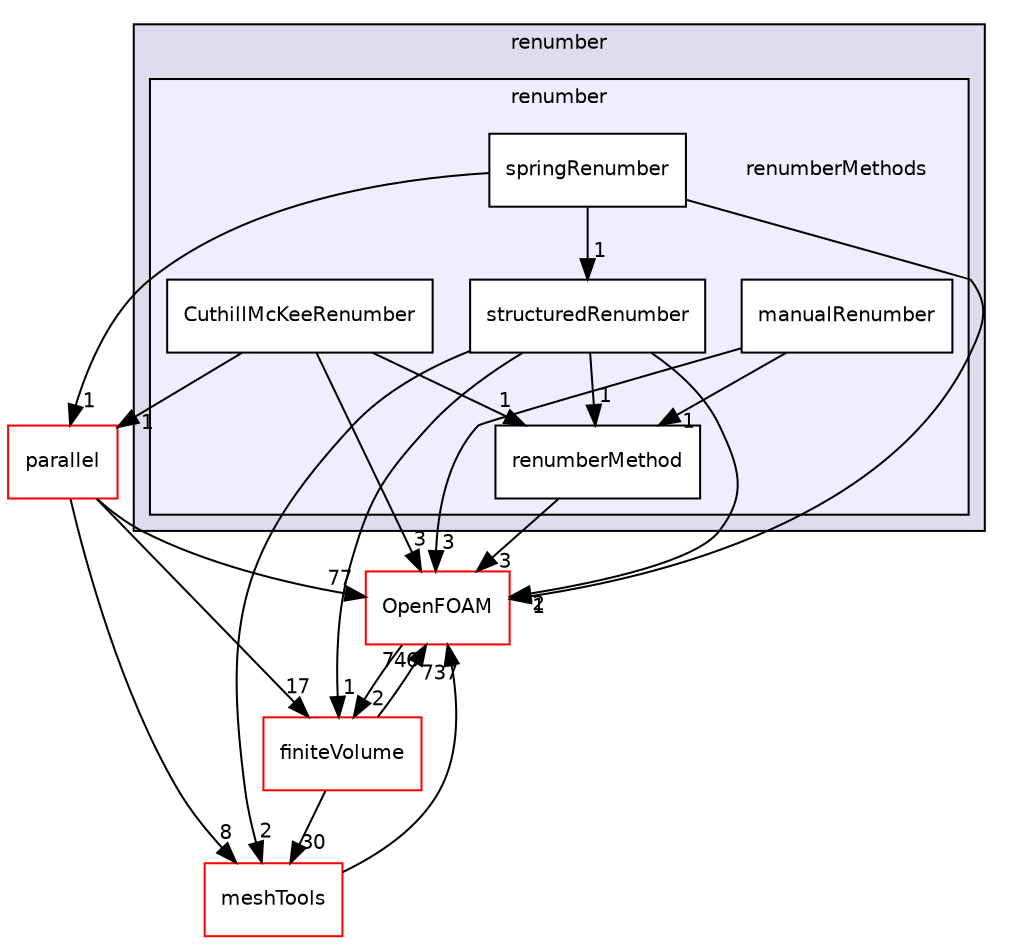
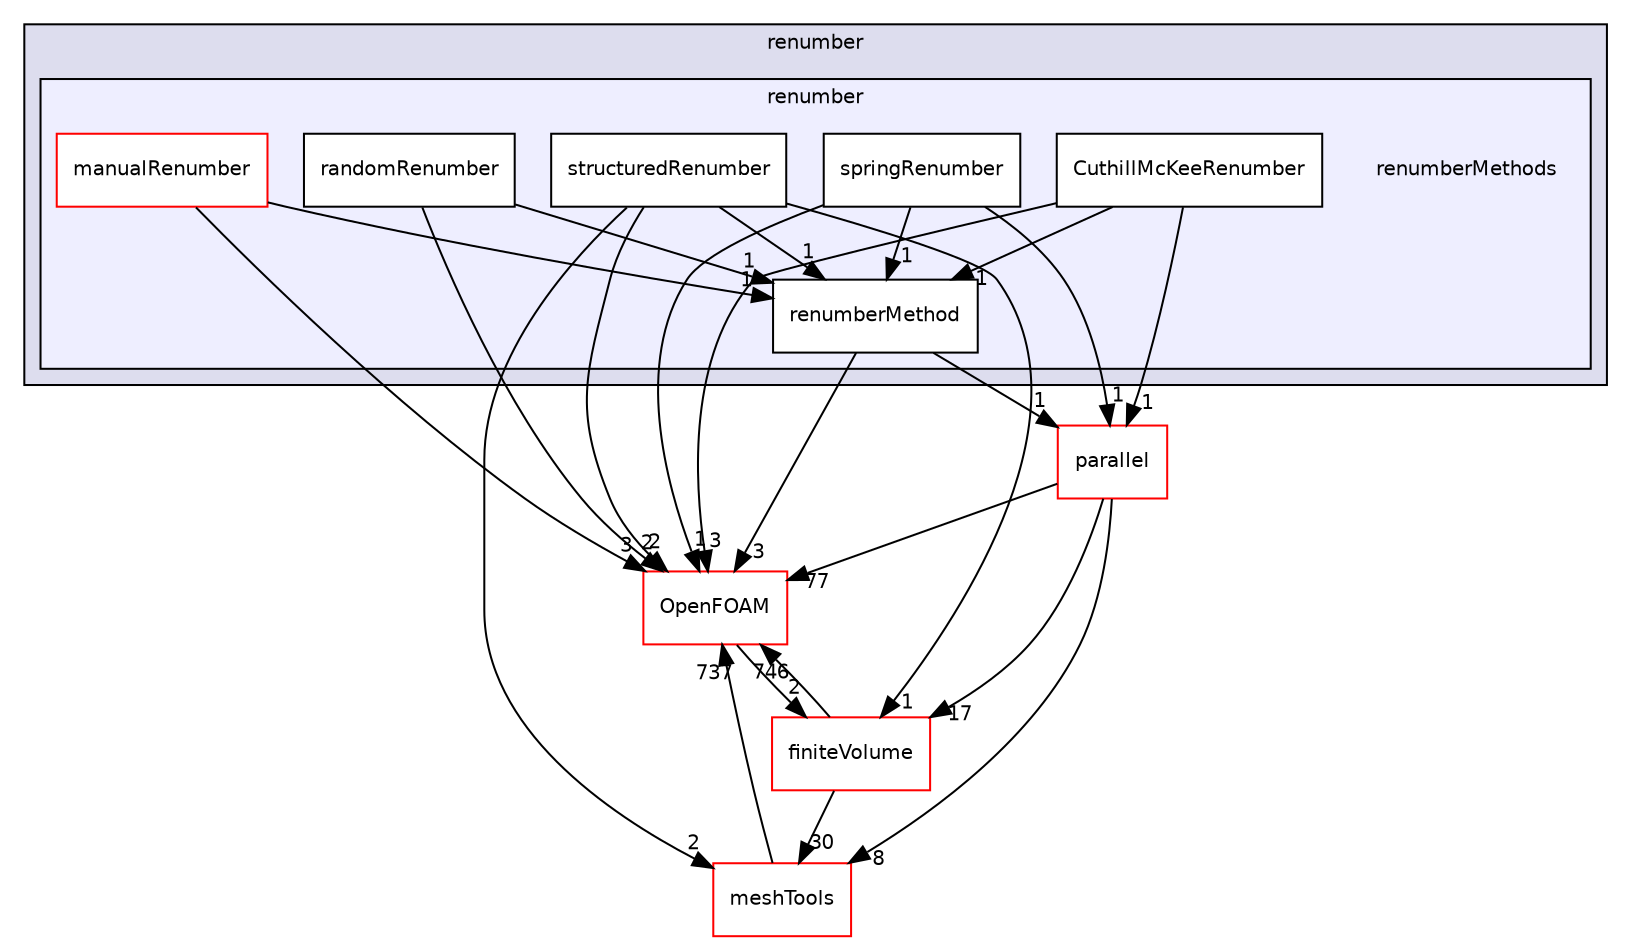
  digraph {
    compound=true
    node [fontname=Helvetica fontsize=10 shape=box color=black fillcolor=white style=filled]
    edge [headlabel=1 labeldistance=1.5 labelfontname=Helvetica labelfontsize=10]
    n1 [label=renumberMethods shape=plaintext color="" fillcolor="" style=""]
    n2 [label=CuthillMcKeeRenumber]
-   n3 [label=manualRenumber]
+   n3 [color=red label=manualRenumber]
+   n4 [label=randomRenumber]
    n5 [label=renumberMethod]
    n6 [label=springRenumber]
    n7 [label=structuredRenumber]
    n8 [color=red label=parallel fillcolor="" style=""]
    n9 [color=red label=OpenFOAM fillcolor="" style=""]
    n10 [color=red label=finiteVolume fillcolor="" style=""]
    n11 [color=red label=meshTools fillcolor="" style=""]
    subgraph cluster_1 {
      bgcolor="#ddddee"
      fontname=Helvetica
      fontsize=10
      label=renumber
      pencolor=black
      subgraph cluster_2 {
        bgcolor="#eeeeff"
        fontname=Helvetica
        fontsize=10
        pencolor=black
        n1
        n2
        n3
+       n4
        n5
        n6
        n7
      }
    }
    n2 -> n5
    n2 -> n8
    n2 -> n9 [headlabel=3]
    n3 -> n5
    n3 -> n9 [headlabel=3]
+   n4 -> n5
+   n4 -> n9 [headlabel=2]
+   n5 -> n8
    n5 -> n9 [headlabel=3]
-   n6 -> n7
+   n6 -> n5
    n6 -> n8
    n6 -> n9
    n7 -> n5
    n7 -> n9 [headlabel=2]
    n7 -> n10
    n7 -> n11 [headlabel=2]
    n8 -> n9 [headlabel=77]
    n8 -> n10 [headlabel=17]
    n8 -> n11 [headlabel=8]
    n9 -> n10 [headlabel=2]
    n10 -> n9 [headlabel=746]
    n10 -> n11 [headlabel=30]
    n11 -> n9 [headlabel=737]
  }
